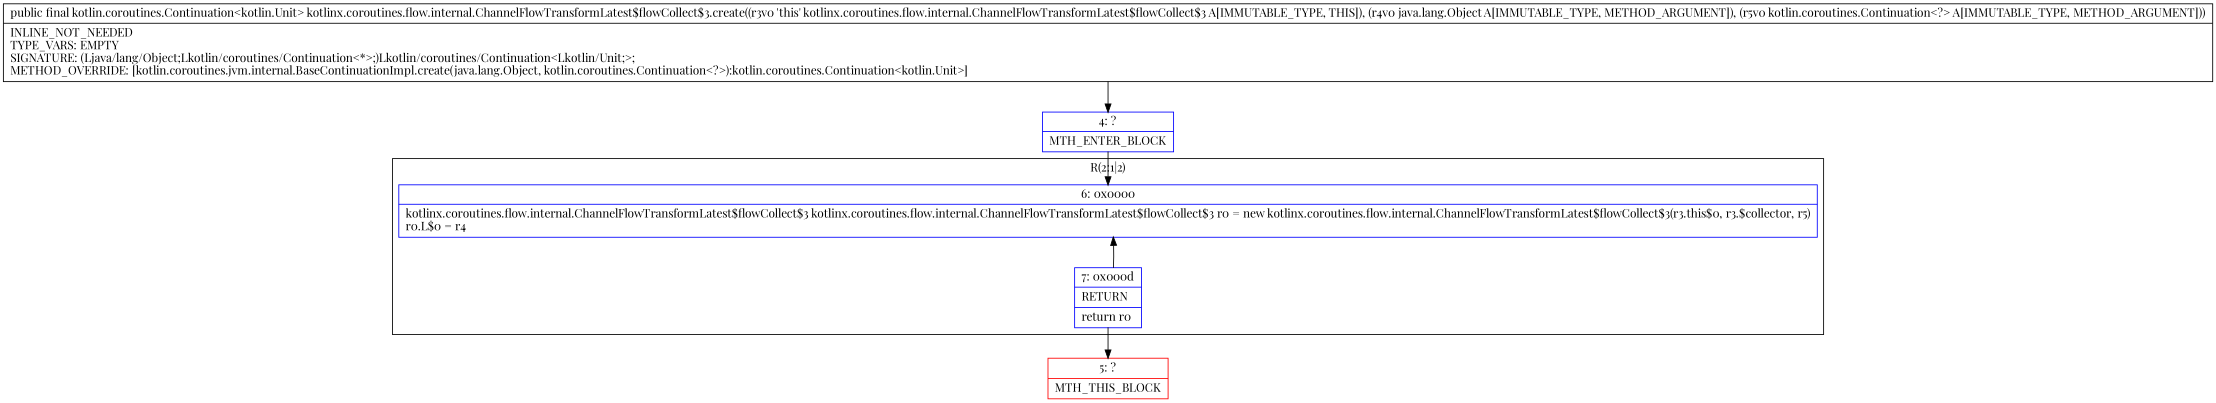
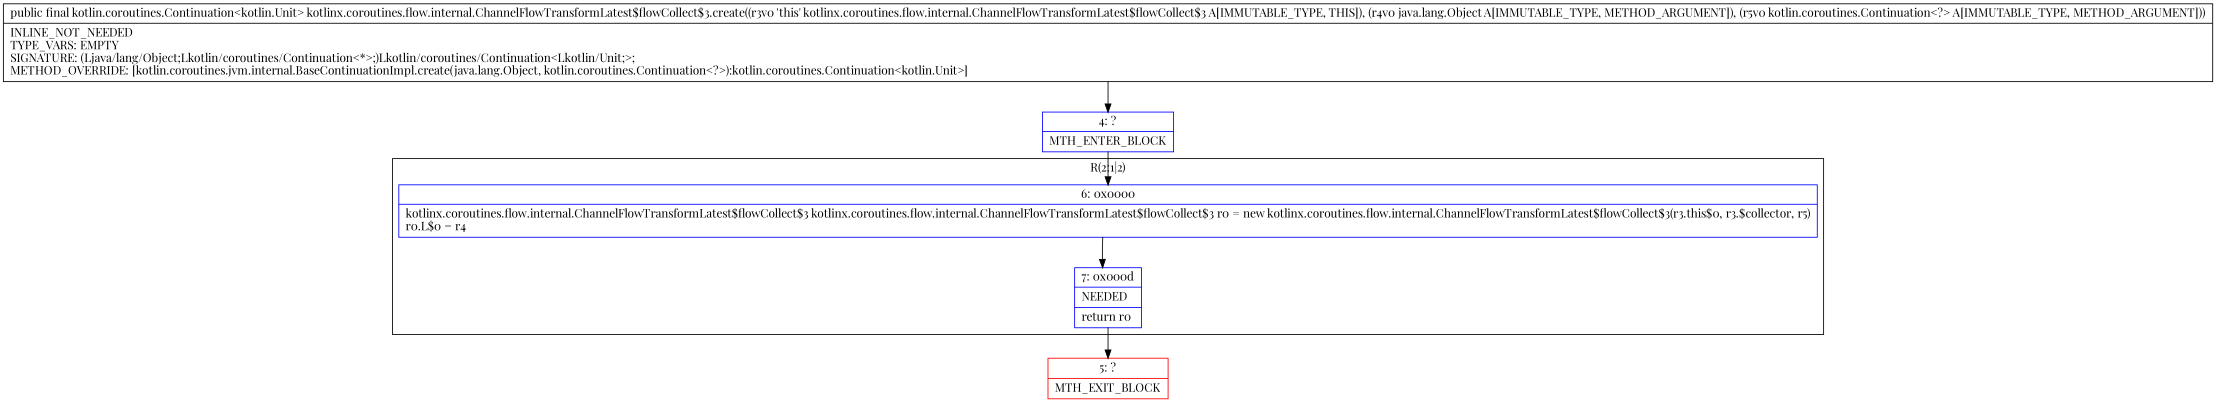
  digraph {
    fontname="Playfair Display"
    node [color=blue fontname="Playfair Display" shape=record]
    edge [fontname="Playfair Display"]
    n1 [label="{6\:\ 0x0000|kotlinx.coroutines.flow.internal.ChannelFlowTransformLatest$flowCollect$3 kotlinx.coroutines.flow.internal.ChannelFlowTransformLatest$flowCollect$3 r0 = new kotlinx.coroutines.flow.internal.ChannelFlowTransformLatest$flowCollect$3(r3.this$0, r3.$collector, r5)\lr0.L$0 = r4\l}"]
-   n2 [label="{7\:\ 0x000d|RETURN\l|return r0\l}"]
-   n3 [color=red label="{5\:\ ?|MTH_THIS_BLOCK\l}"]
+   n2 [label="{7\:\ 0x000d|NEEDED\l|return r0\l}"]
+   n3 [color=red label="{5\:\ ?|MTH_EXIT_BLOCK\l}"]
    n4 [label="{4\:\ ?|MTH_ENTER_BLOCK\l}"]
    n5 [label="{public final kotlin.coroutines.Continuation\<kotlin.Unit\> kotlinx.coroutines.flow.internal.ChannelFlowTransformLatest$flowCollect$3.create((r3v0 'this' kotlinx.coroutines.flow.internal.ChannelFlowTransformLatest$flowCollect$3 A[IMMUTABLE_TYPE, THIS]), (r4v0 java.lang.Object A[IMMUTABLE_TYPE, METHOD_ARGUMENT]), (r5v0 kotlin.coroutines.Continuation\<?\> A[IMMUTABLE_TYPE, METHOD_ARGUMENT]))  | INLINE_NOT_NEEDED\lTYPE_VARS: EMPTY\lSIGNATURE: (Ljava\/lang\/Object;Lkotlin\/coroutines\/Continuation\<*\>;)Lkotlin\/coroutines\/Continuation\<Lkotlin\/Unit;\>;\lMETHOD_OVERRIDE: [kotlin.coroutines.jvm.internal.BaseContinuationImpl.create(java.lang.Object, kotlin.coroutines.Continuation\<?\>):kotlin.coroutines.Continuation\<kotlin.Unit\>]\l}" color=""]
    subgraph cluster_1 {
      label="R(2:1|2)"
      n1
      n2
    }
-   n2 -> n1
+   n1 -> n2
    n2 -> n3
    n4 -> n1
    n5 -> n4
  }
